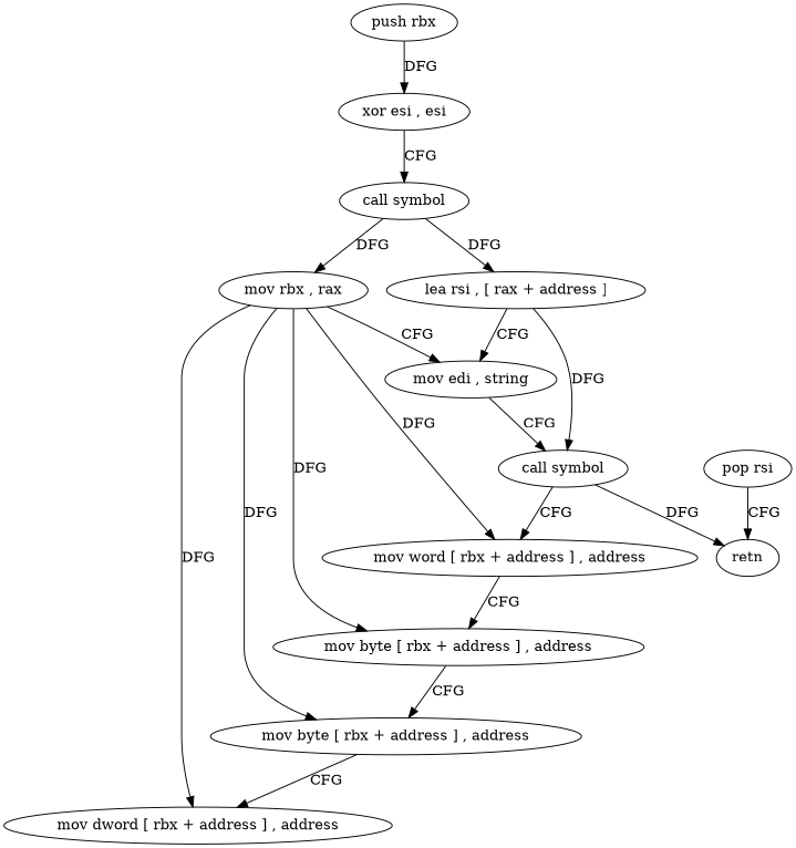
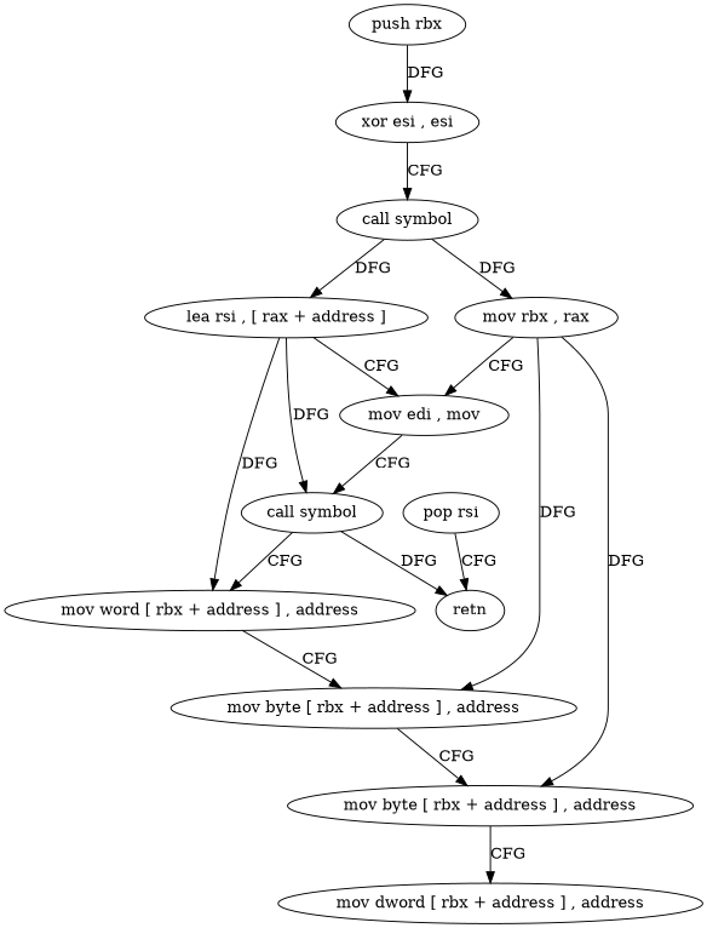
  digraph {
    n1 [label="push rbx"]
    n2 [label="xor esi , esi"]
    n3 [label="call symbol"]
    n4 [label="mov rbx , rax"]
    n5 [label="lea rsi , [ rax + address ]"]
    n6 [label="mov word [ rbx + address ] , address"]
    n7 [label="mov byte [ rbx + address ] , address"]
    n8 [label="mov byte [ rbx + address ] , address"]
    n9 [label="mov dword [ rbx + address ] , address"]
-   n10 [label="mov edi , string"]
+   n10 [label="mov edi , mov"]
    n11 [label="call symbol"]
    n12 [label=retn]
    n13 [label="pop rsi"]
    n1 -> n2 [label=DFG]
    n2 -> n3 [label=CFG]
    n3 -> n4 [label=DFG]
    n3 -> n5 [label=DFG]
-   n4 -> n6 [label=DFG]
+   n5 -> n6 [label=DFG]
    n4 -> n7 [label=DFG]
    n4 -> n8 [label=DFG]
-   n4 -> n9 [label=DFG]
    n4 -> n10 [label=CFG]
    n5 -> n10 [label=CFG]
    n5 -> n11 [label=DFG]
    n6 -> n7 [label=CFG]
    n7 -> n8 [label=CFG]
    n8 -> n9 [label=CFG]
    n10 -> n11 [label=CFG]
    n11 -> n6 [label=CFG]
    n11 -> n12 [label=DFG]
    n13 -> n12 [label=CFG]
  }
